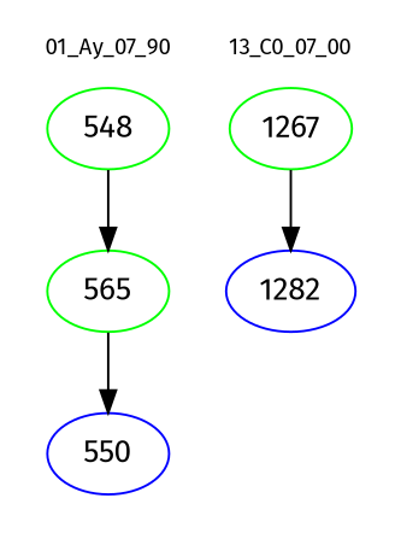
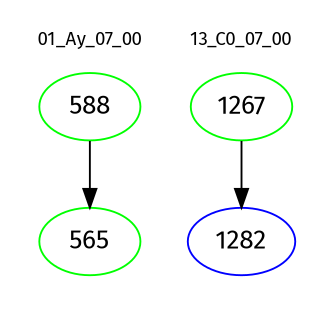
  digraph {
    fontname="Fira Sans"
    node [color=green fontname="Fira Sans"]
    edge [color=black fontname="Fira Sans"]
-   n1 [label=548]
+   n1 [label=588]
    n2 [label=565]
-   n3 [color=blue label=550]
    n4 [label=1267]
    n5 [color=blue label=1282]
    subgraph cluster_1 {
      color=white
      fontsize=10
-     label="01_Ay_07_90"
+     label="01_Ay_07_00"
      n1
      n2
-     n3
    }
    subgraph cluster_2 {
      color=white
      fontsize=10
      label="13_C0_07_00"
      n4
      n5
    }
    n1 -> n2
-   n2 -> n3
    n4 -> n5
  }
